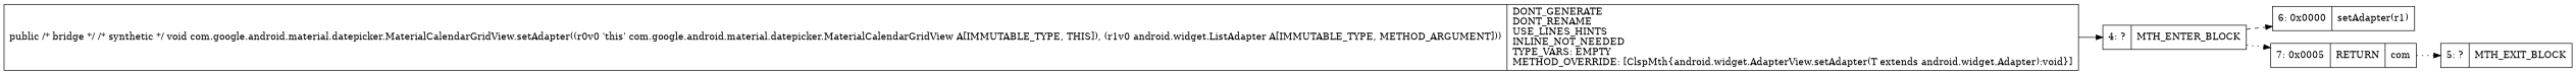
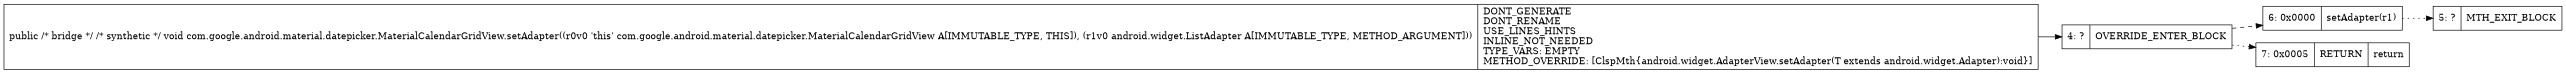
  digraph {
    rankdir=LR
    node [shape=record]
    edge [style=dotted]
-   n1 [label="{4\:\ ?|MTH_ENTER_BLOCK\l}"]
+   n1 [label="{4\:\ ?|OVERRIDE_ENTER_BLOCK\l}"]
    n2 [label="{6\:\ 0x0000|setAdapter(r1)\l}"]
-   n3 [label="{7\:\ 0x0005|RETURN\l|com\l}"]
+   n3 [label="{7\:\ 0x0005|RETURN\l|return\l}"]
    n4 [label="{5\:\ ?|MTH_EXIT_BLOCK\l}"]
    n5 [label="{public \/* bridge *\/ \/* synthetic *\/ void com.google.android.material.datepicker.MaterialCalendarGridView.setAdapter((r0v0 'this' com.google.android.material.datepicker.MaterialCalendarGridView A[IMMUTABLE_TYPE, THIS]), (r1v0 android.widget.ListAdapter A[IMMUTABLE_TYPE, METHOD_ARGUMENT]))  | DONT_GENERATE\lDONT_RENAME\lUSE_LINES_HINTS\lINLINE_NOT_NEEDED\lTYPE_VARS: EMPTY\lMETHOD_OVERRIDE: [ClspMth\{android.widget.AdapterView.setAdapter(T extends android.widget.Adapter):void\}]\l}"]
    n1 -> n2 [style=dashed]
    n1 -> n3
-   n3 -> n4
+   n2 -> n4
    n5 -> n1 [style=solid]
  }
